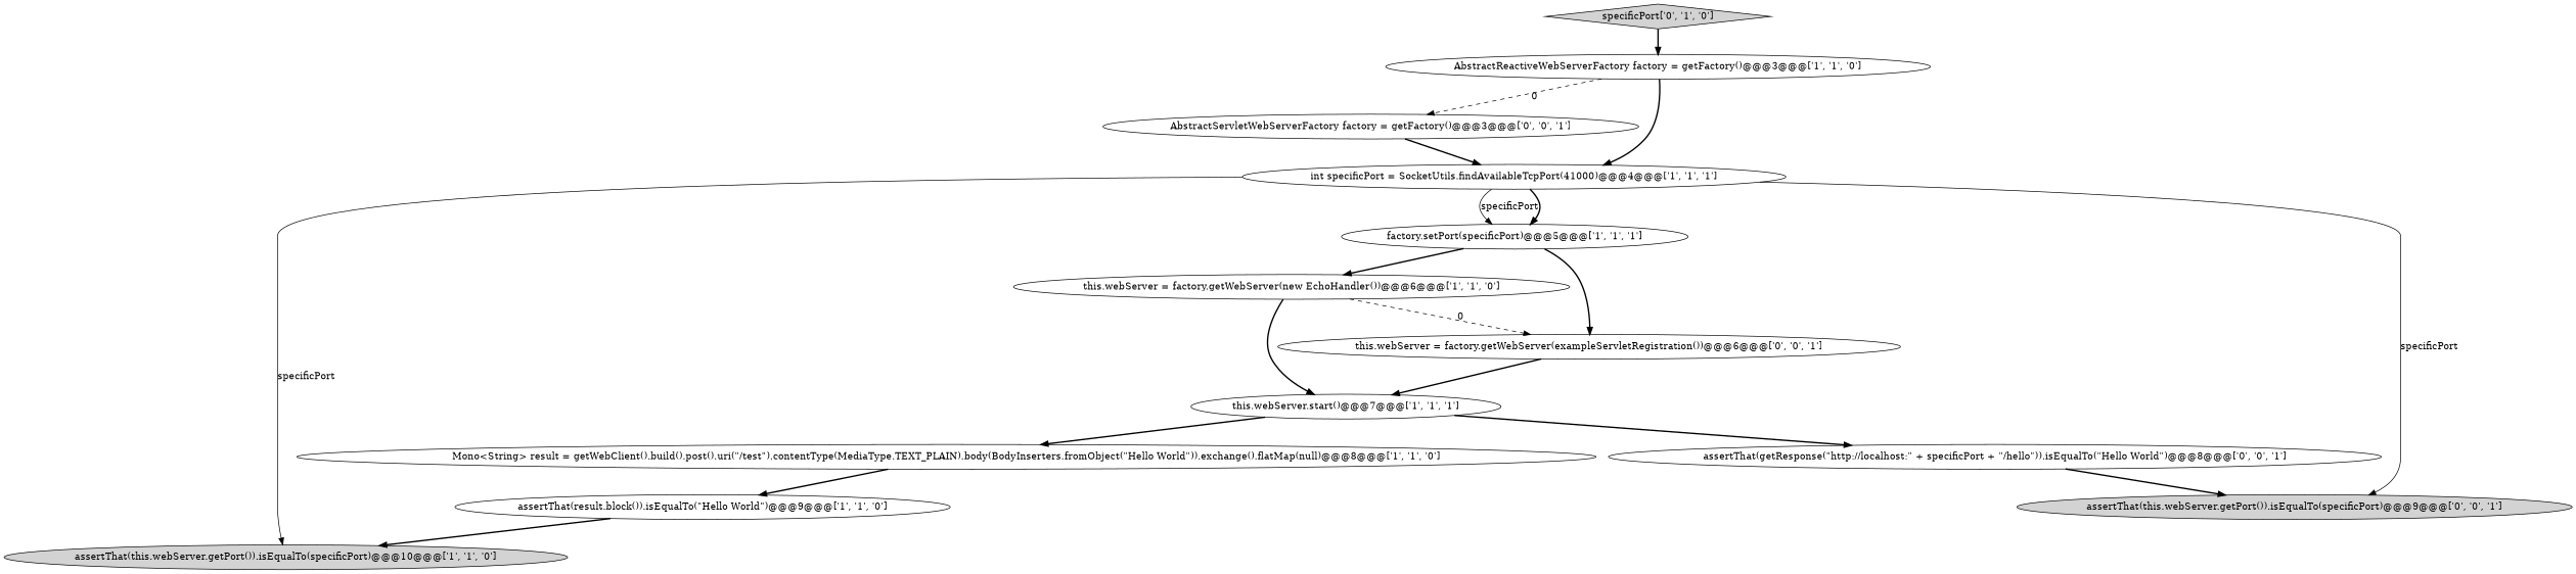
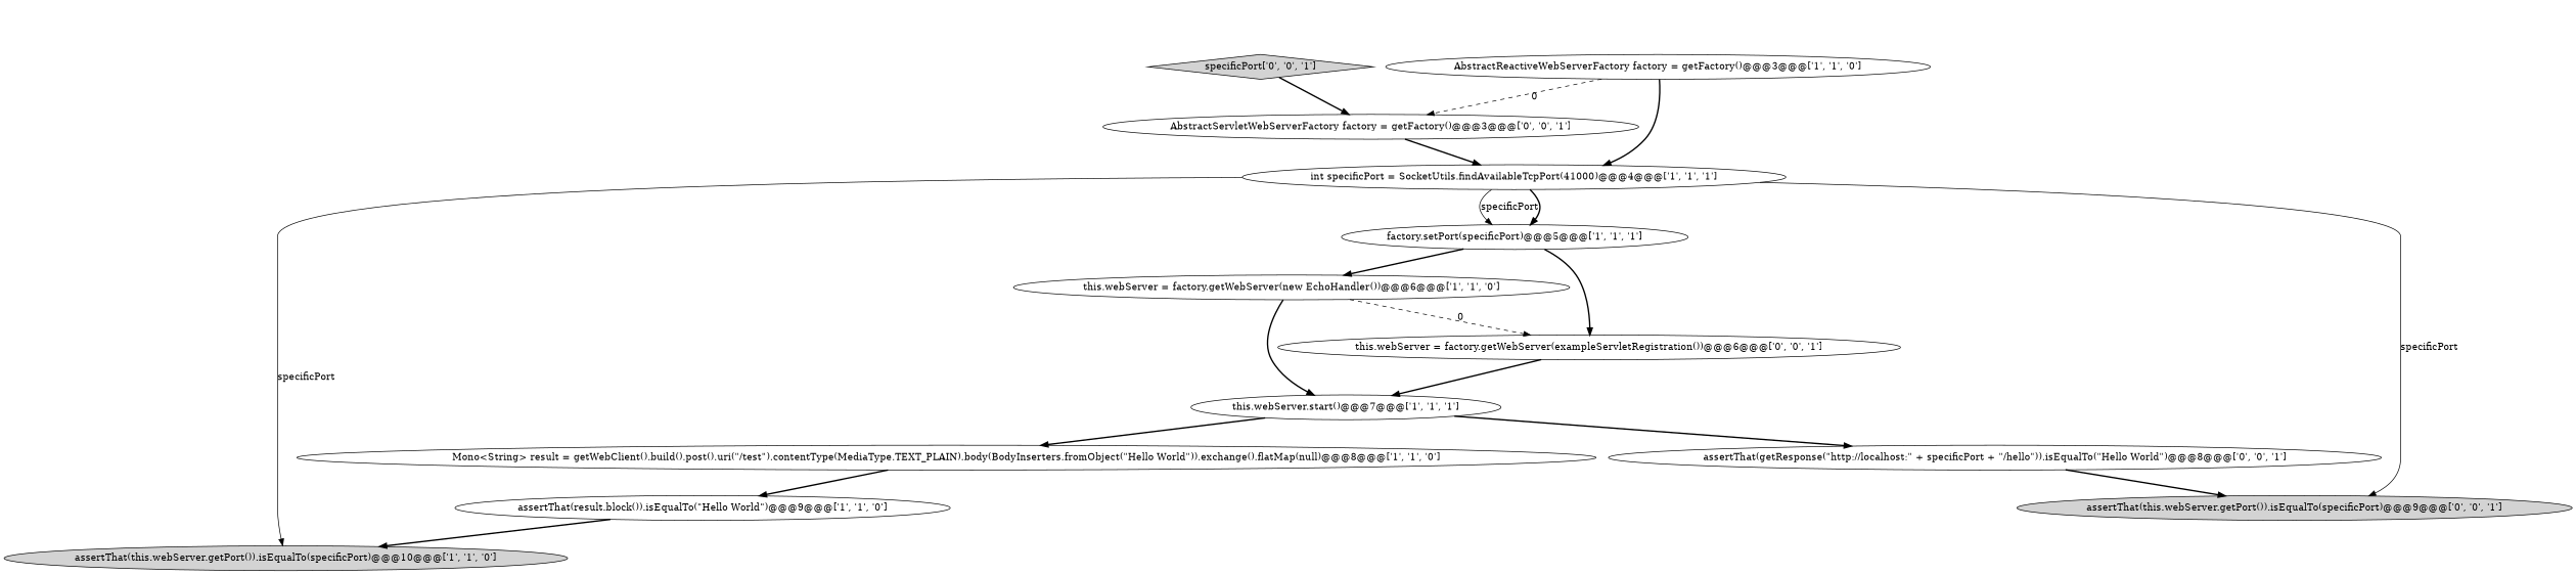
  digraph {
    node [fillcolor=white shape=ellipse style=filled]
    edge [style=bold]
    n1 [label="this.webServer = factory.getWebServer(new EchoHandler())@@@6@@@['1', '1', '0']"]
    n2 [label="this.webServer = factory.getWebServer(exampleServletRegistration())@@@6@@@['0', '0', '1']"]
    n3 [label="this.webServer.start()@@@7@@@['1', '1', '1']"]
    n4 [label="Mono<String> result = getWebClient().build().post().uri(\"/test\").contentType(MediaType.TEXT_PLAIN).body(BodyInserters.fromObject(\"Hello World\")).exchange().flatMap(null)@@@8@@@['1', '1', '0']"]
    n5 [label="assertThat(getResponse(\"http://localhost:\" + specificPort + \"/hello\")).isEqualTo(\"Hello World\")@@@8@@@['0', '0', '1']"]
    n6 [label="factory.setPort(specificPort)@@@5@@@['1', '1', '1']"]
+   n7 [fillcolor=lightgray label="specificPort['0', '0', '1']" shape=diamond]
    n8 [label="AbstractServletWebServerFactory factory = getFactory()@@@3@@@['0', '0', '1']"]
    n9 [label="int specificPort = SocketUtils.findAvailableTcpPort(41000)@@@4@@@['1', '1', '1']"]
    n10 [label="assertThat(result.block()).isEqualTo(\"Hello World\")@@@9@@@['1', '1', '0']"]
    n11 [fillcolor=lightgray label="assertThat(this.webServer.getPort()).isEqualTo(specificPort)@@@10@@@['1', '1', '0']"]
    n12 [fillcolor=lightgray label="assertThat(this.webServer.getPort()).isEqualTo(specificPort)@@@9@@@['0', '0', '1']"]
-   n13 [fillcolor=lightgray label="specificPort['0', '1', '0']" shape=diamond]
    n14 [label="AbstractReactiveWebServerFactory factory = getFactory()@@@3@@@['1', '1', '0']"]
    n1 -> n2 [label=0 style=dashed]
    n1 -> n3
    n2 -> n3
    n3 -> n4
    n3 -> n5
    n4 -> n10
    n5 -> n12
    n6 -> n1
    n6 -> n2
+   n7 -> n8
    n8 -> n9
    n9 -> n6 [label=specificPort style=solid]
    n9 -> n6
    n9 -> n11 [label=specificPort style=solid]
    n9 -> n12 [label=specificPort style=solid]
    n10 -> n11
-   n13 -> n14
    n14 -> n8 [label=0 style=dashed]
    n14 -> n9
  }
